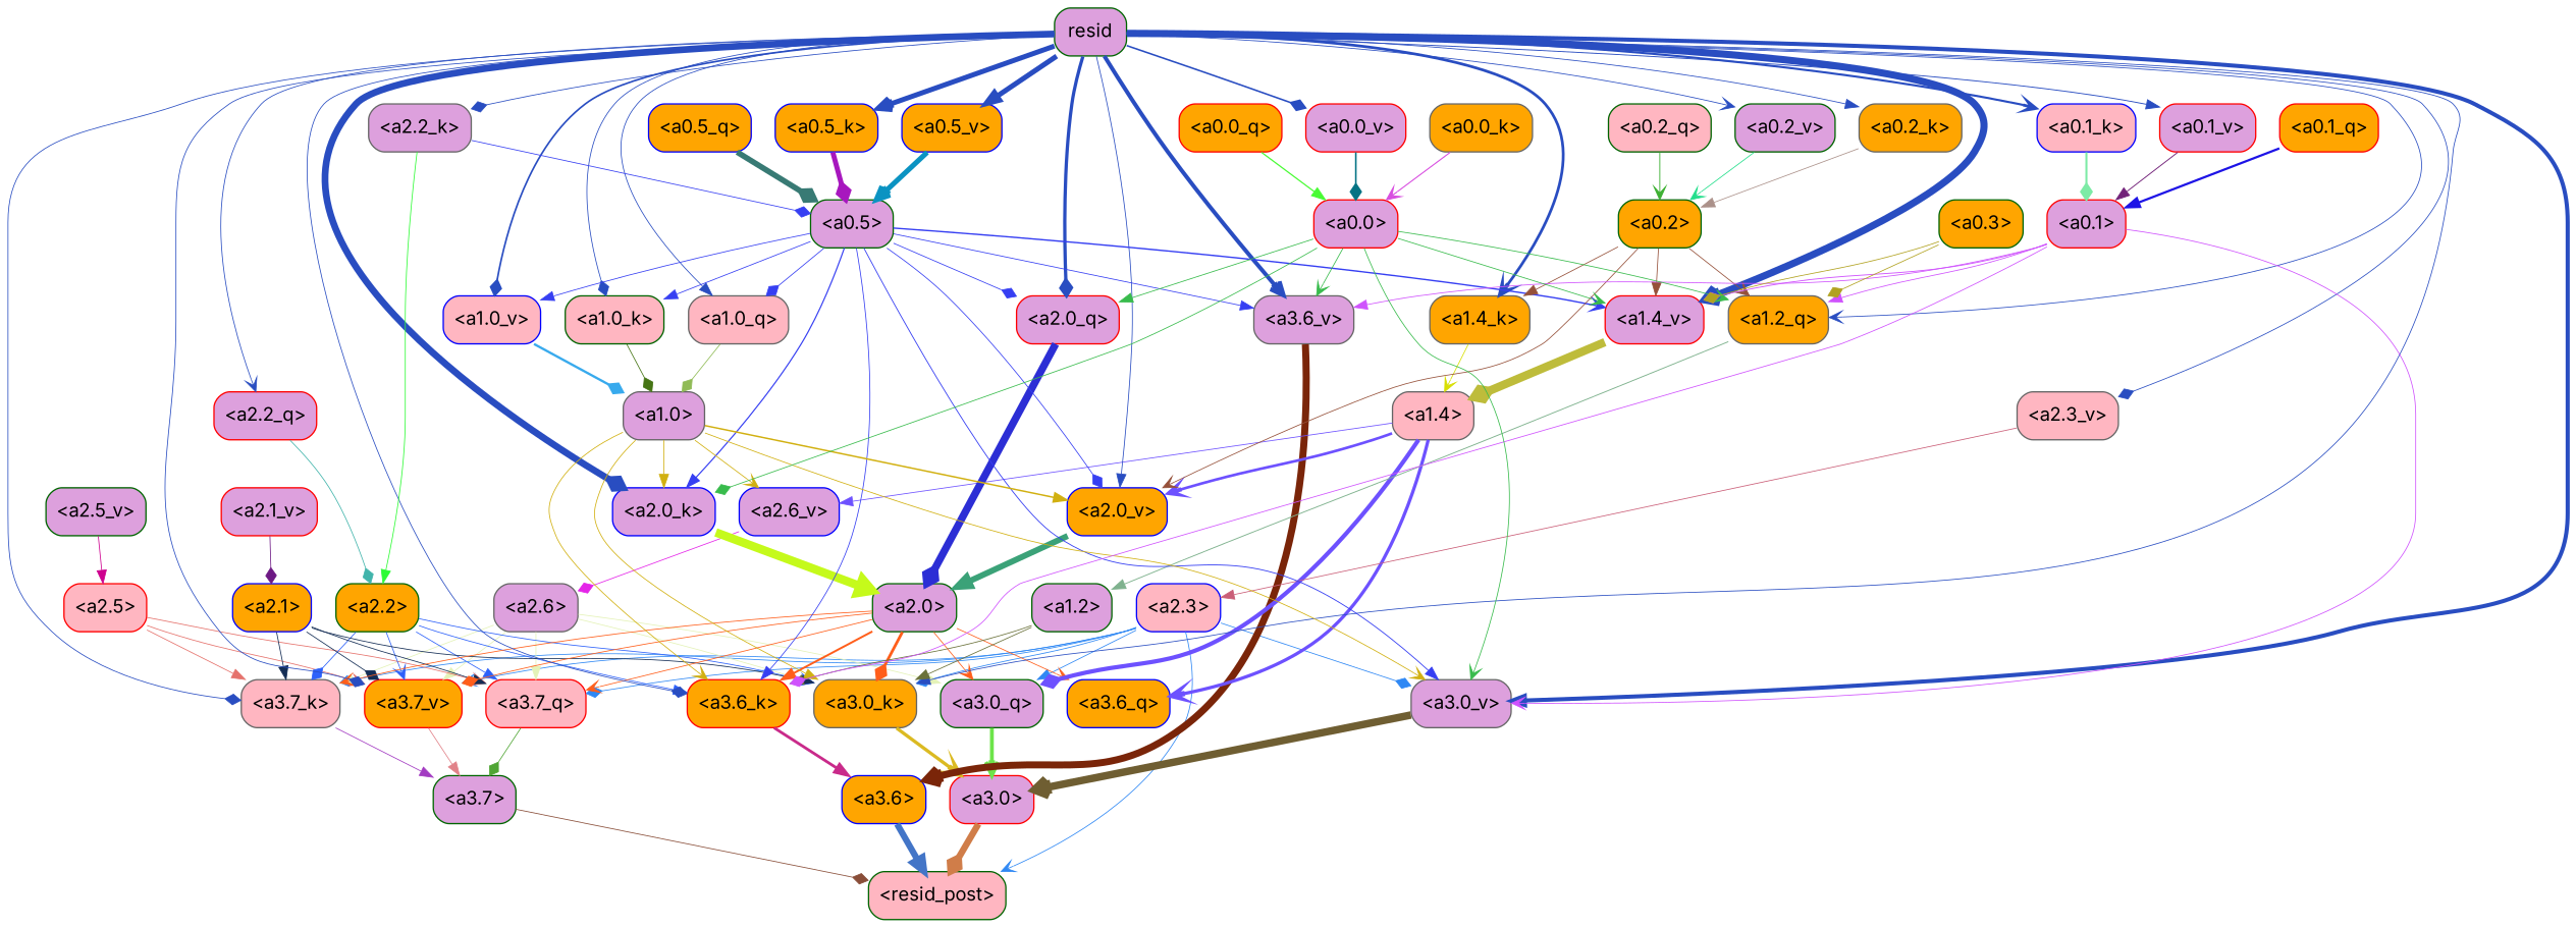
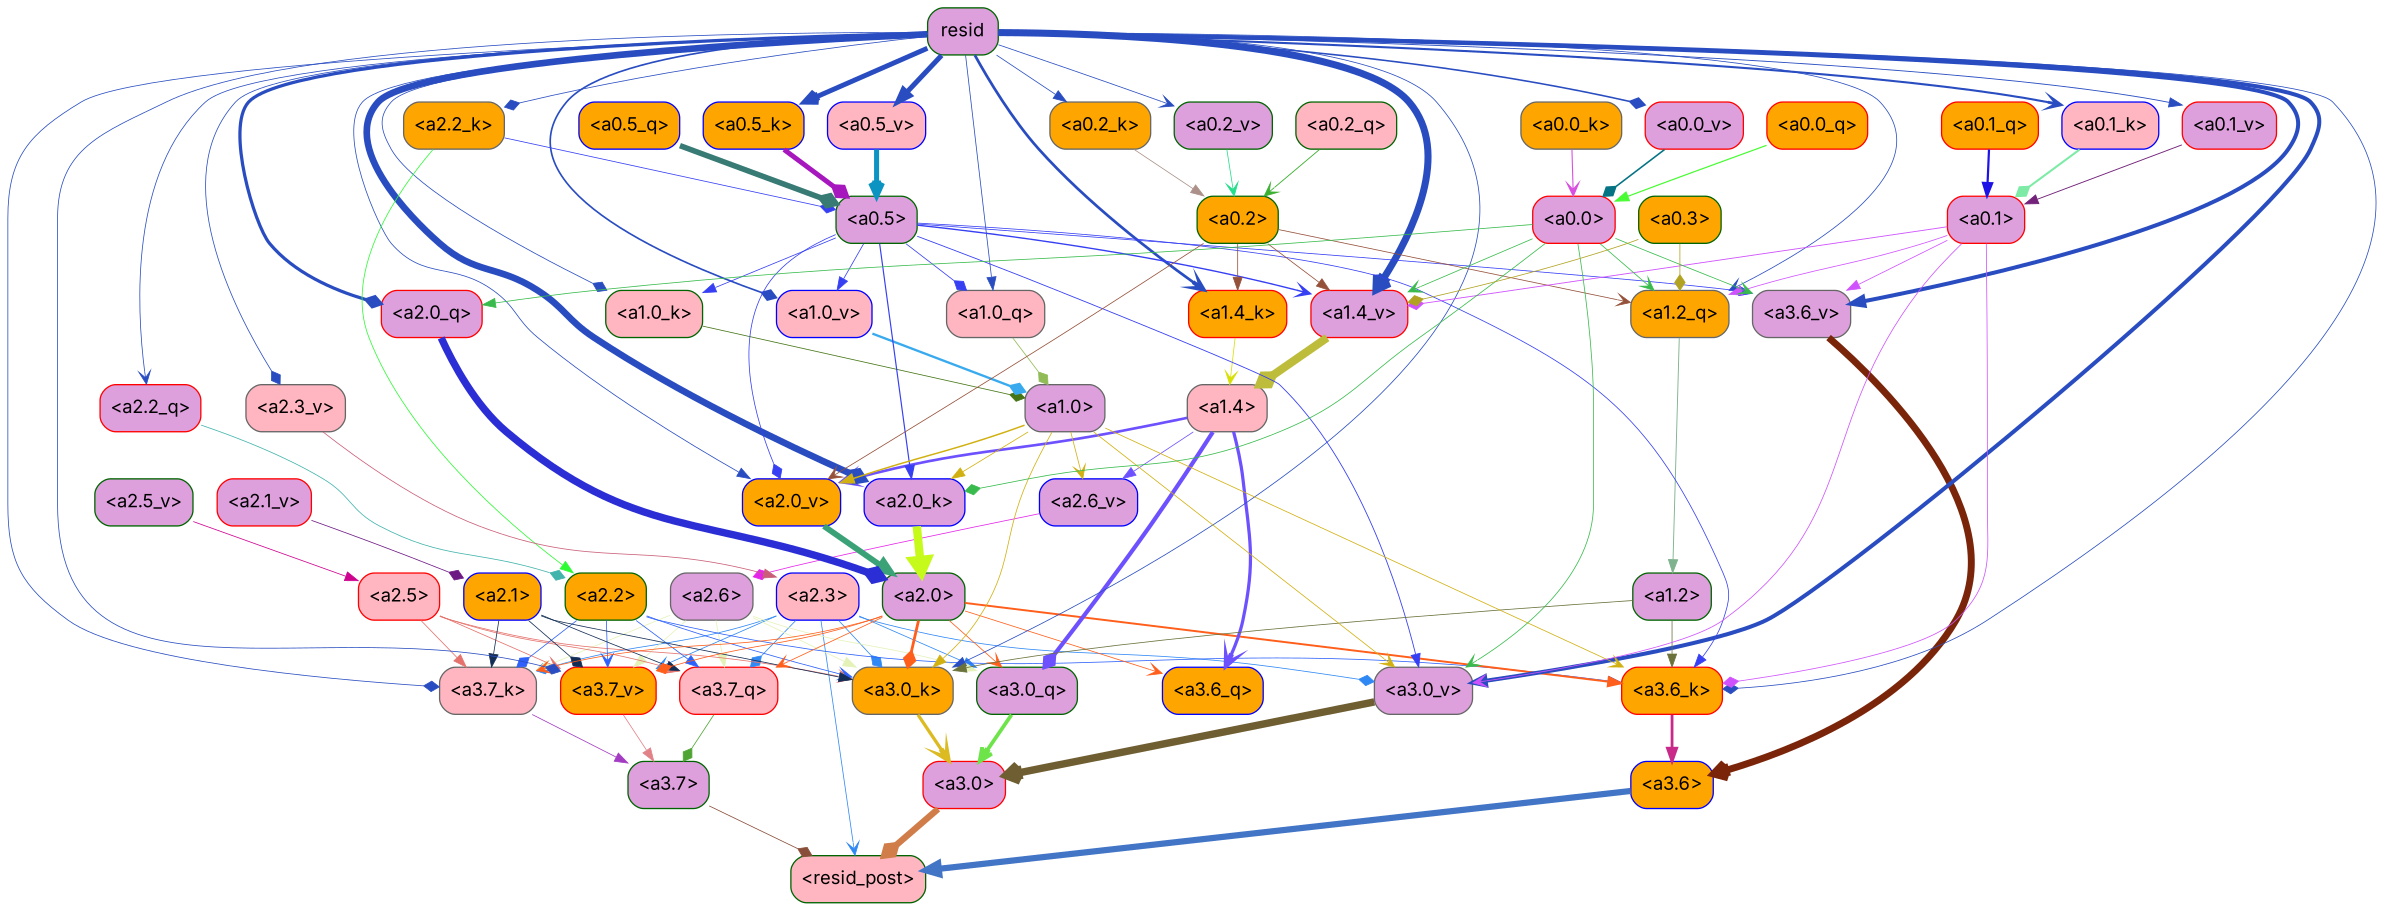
  strict digraph {
    fontname=Inter
    splines=true
    node [color=red fillcolor=plum fontname=Inter shape=box style="filled, rounded"]
    edge [arrowhead=normal color="#294dc1" fontname=Inter penwidth=0.6]
    "<a3.7>" [color=darkgreen]
    "<resid_post>" [color=darkgreen fillcolor=lightpink]
    "<a3.6>" [color=blue fillcolor=orange]
    "<a3.0>"
    "<a2.3>" [color=blue fillcolor=lightpink]
    "<a3.7_q>" [fillcolor=lightpink]
    "<a3.0_q>" [color=darkgreen]
    "<a3.7_k>" [color=gray40 fillcolor=lightpink]
    "<a3.0_k>" [color=gray40 fillcolor=orange]
    "<a3.7_v>" [fillcolor=orange]
    "<a3.0_v>" [color=gray40]
    "<a3.6_q>" [color=blue fillcolor=orange]
    "<a3.6_k>" [fillcolor=orange]
    "<a3.6_v>" [color=gray40]
    "<a2.6>" [color=gray40]
    "<a2.5>" [fillcolor=lightpink]
    "<a2.2>" [color=darkgreen fillcolor=orange]
    "<a2.1>" [color=blue fillcolor=orange]
    "<a2.0>" [color=darkgreen]
    "<a1.4>" [color=gray40 fillcolor=lightpink]
    "<a2.6_v>" [color=blue]
    "<a2.0_v>" [color=blue fillcolor=orange]
    n23 [color=darkgreen label=resid]
    "<a2.2_q>"
    "<a2.0_q>"
-   "<a2.2_k>" [color=gray40]
+   "<a2.2_k>" [color=gray40 fillcolor=orange]
    "<a2.0_k>" [color=blue]
    "<a2.3_v>" [color=gray40 fillcolor=lightpink]
    "<a1.2_q>" [color=gray40 fillcolor=orange]
    "<a1.0_q>" [color=gray40 fillcolor=lightpink]
-   "<a1.4_k>" [color=gray40 fillcolor=orange]
+   "<a1.4_k>" [fillcolor=orange]
    "<a1.0_k>" [color=darkgreen fillcolor=lightpink]
    "<a1.4_v>"
    "<a1.0_v>" [color=blue fillcolor=lightpink]
    "<a0.5_k>" [color=blue fillcolor=orange]
    "<a0.2_k>" [color=gray40 fillcolor=orange]
    "<a0.1_k>" [color=blue fillcolor=lightpink]
-   "<a0.5_v>" [color=blue fillcolor=orange]
+   "<a0.5_v>" [color=blue fillcolor=lightpink]
    "<a0.2_v>" [color=darkgreen]
    "<a0.1_v>"
    "<a0.0_v>"
    "<a0.5>" [color=darkgreen]
    "<a1.2>" [color=darkgreen]
    "<a1.0>" [color=gray40]
    "<a0.2>" [color=darkgreen fillcolor=orange]
    "<a0.1>"
    "<a0.0>"
    "<a2.5_v>" [color=darkgreen]
    "<a2.1_v>"
    "<a0.3>" [color=darkgreen fillcolor=orange]
    "<a0.5_q>" [color=blue fillcolor=orange]
    "<a0.2_q>" [color=darkgreen fillcolor=lightpink]
    "<a0.1_q>" [fillcolor=orange]
    "<a0.0_q>" [fillcolor=orange]
    "<a0.0_k>" [color=gray40 fillcolor=orange]
    "<a3.7>" -> "<resid_post>" [arrowhead=diamond color="#894e39"]
    "<a3.6>" -> "<resid_post>" [color="#4375c7" penwidth=4.7534414529800415]
    "<a3.0>" -> "<resid_post>" [arrowhead=diamond color="#d07d49" penwidth=4.898576855659485]
    "<a2.3>" -> "<resid_post>" [arrowhead=vee color="#2f88f4"]
    "<a2.3>" -> "<a3.7_q>" [arrowhead=diamond color="#2f88f4"]
    "<a2.3>" -> "<a3.0_q>" [color="#2f88f4"]
    "<a2.3>" -> "<a3.7_k>" [arrowhead=diamond color="#2f88f4"]
    "<a2.3>" -> "<a3.0_k>" [arrowhead=diamond color="#2f88f4"]
    "<a2.3>" -> "<a3.7_v>" [arrowhead=vee color="#2f88f4"]
    "<a2.3>" -> "<a3.0_v>" [arrowhead=diamond color="#2f88f4"]
    "<a3.7_q>" -> "<a3.7>" [arrowhead=diamond color="#4fa534"]
    "<a3.0_q>" -> "<a3.0>" [arrowhead=vee color="#6de44a" penwidth=2.870753765106201]
    "<a3.7_k>" -> "<a3.7>" [color="#a33cc2"]
    "<a3.0_k>" -> "<a3.0>" [arrowhead=vee color="#dbba22" penwidth=2.520303964614868]
    "<a3.7_v>" -> "<a3.7>" [color="#e18289"]
    "<a3.0_v>" -> "<a3.0>" [arrowhead=vee color="#6f5e32" penwidth=5.680712580680847]
    "<a3.6_k>" -> "<a3.6>" [color="#c92a8a" penwidth=2.13908451795578]
    "<a3.6_v>" -> "<a3.6>" [arrowhead=vee color="#7a2509" penwidth=5.297133803367615]
    "<a2.6>" -> "<a3.7_q>" [color="#e4f2b8" arrowhead=""]
    "<a2.6>" -> "<a3.0_q>" [color="#e4f2b8" arrowhead=""]
    "<a2.6>" -> "<a3.7_k>" [color="#e4f2b8" arrowhead=""]
    "<a2.6>" -> "<a3.0_k>" [color="#e4f2b8" arrowhead=""]
    "<a2.6>" -> "<a3.7_v>" [color="#e4f2b8" arrowhead=""]
    "<a2.5>" -> "<a3.7_q>" [arrowhead=vee color="#e5726c"]
    "<a2.5>" -> "<a3.7_k>" [color="#e5726c"]
+   "<a2.5>" -> "<a3.0_k>" [arrowhead=vee color="#e5726c"]
    "<a2.5>" -> "<a3.7_v>" [arrowhead=vee color="#e5726c"]
    "<a2.2>" -> "<a3.7_q>" [color="#2d61fa"]
    "<a2.2>" -> "<a3.7_k>" [arrowhead=diamond color="#2d61fa"]
    "<a2.2>" -> "<a3.0_k>" [arrowhead=vee color="#2d61fa"]
    "<a2.2>" -> "<a3.7_v>" [arrowhead=vee color="#2d61fa"]
    "<a2.2>" -> "<a3.6_k>" [color="#2d61fa"]
    "<a2.1>" -> "<a3.7_q>" [color="#142d55"]
    "<a2.1>" -> "<a3.7_k>" [color="#142d55"]
    "<a2.1>" -> "<a3.0_k>" [color="#142d55"]
    "<a2.1>" -> "<a3.7_v>" [arrowhead=diamond color="#142d55"]
    "<a2.0>" -> "<a3.7_q>" [arrowhead=vee color="#ff5e1b"]
    "<a2.0>" -> "<a3.0_q>" [arrowhead=vee color="#ff5e1b"]
    "<a2.0>" -> "<a3.7_k>" [arrowhead=vee color="#ff5e1b"]
    "<a2.0>" -> "<a3.0_k>" [arrowhead=diamond color="#ff5e1b" penwidth=2.142689883708954]
    "<a2.0>" -> "<a3.7_v>" [arrowhead=diamond color="#ff5e1b"]
    "<a2.0>" -> "<a3.6_q>" [arrowhead=vee color="#ff5e1b"]
    "<a2.0>" -> "<a3.6_k>" [color="#ff5e1b" penwidth=1.4855384826660156]
    "<a1.4>" -> "<a3.0_q>" [arrowhead=diamond color="#6d51ff" penwidth=3.192750334739685]
    "<a1.4>" -> "<a3.6_q>" [arrowhead=vee color="#6d51ff" penwidth=2.4767253398895264]
    "<a1.4>" -> "<a2.6_v>" [color="#6d51ff"]
    "<a1.4>" -> "<a2.0_v>" [arrowhead=vee color="#6d51ff" penwidth=2.0349366441369057]
    "<a2.6_v>" -> "<a2.6>" [arrowhead=diamond color="#e425e8"]
    "<a2.0_v>" -> "<a2.0>" [color="#3ba278" penwidth=4.48047137260437]
    n23 -> "<a3.7_k>" [arrowhead=diamond]
    n23 -> "<a3.0_k>" [penwidth=0.6015868484973907]
    n23 -> "<a3.7_v>" [arrowhead=diamond]
    n23 -> "<a3.0_v>" [penwidth=3.0891895294189453]
    n23 -> "<a3.6_k>" [arrowhead=diamond]
-   n23 -> "<a3.6_v>" [arrowhead=vee penwidth=3.067279100418091]
+   n23 -> "<a3.6_v>" [penwidth=3.067279100418091]
    n23 -> "<a2.0_v>"
    n23 -> "<a2.2_q>" [arrowhead=vee]
    n23 -> "<a2.0_q>" [arrowhead=diamond penwidth=2.482962191104889]
    n23 -> "<a2.2_k>" [arrowhead=diamond]
    n23 -> "<a2.0_k>" [arrowhead=diamond penwidth=5.09069561958313]
    n23 -> "<a2.3_v>" [arrowhead=diamond]
    n23 -> "<a1.2_q>" [arrowhead=vee]
    n23 -> "<a1.0_q>"
    n23 -> "<a1.4_k>" [arrowhead=vee penwidth=2.0865602493286133]
    n23 -> "<a1.0_k>" [arrowhead=diamond]
    n23 -> "<a1.4_v>" [arrowhead=vee penwidth=5.391523122787476]
    n23 -> "<a1.0_v>" [arrowhead=diamond penwidth=1.2820317149162292]
    n23 -> "<a0.5_k>" [arrowhead=vee penwidth=3.780350238084793]
    n23 -> "<a0.2_k>"
    n23 -> "<a0.1_k>" [arrowhead=vee penwidth=1.5920617580413818]
    n23 -> "<a0.5_v>" [penwidth=3.845047429203987]
    n23 -> "<a0.2_v>" [arrowhead=vee]
    n23 -> "<a0.1_v>" [penwidth=0.6841893196105957]
    n23 -> "<a0.0_v>" [arrowhead=diamond penwidth=1.2129571437835693]
    "<a2.2_q>" -> "<a2.2>" [arrowhead=diamond color="#41b4ab"]
    "<a2.0_q>" -> "<a2.0>" [arrowhead=diamond color="#2c2ed5" penwidth=5.653985500335693]
    "<a2.2_k>" -> "<a2.2>" [color="#2dfb34"]
    "<a2.2_k>" -> "<a0.5>" [arrowhead=diamond color="#363ff2"]
    "<a2.0_k>" -> "<a2.0>" [color="#c5fa1b" penwidth=6.397904872894287 arrowhead=""]
    "<a2.3_v>" -> "<a2.3>" [color="#ca5e78"]
    "<a1.2_q>" -> "<a1.2>" [color="#7fb28e" penwidth=0.702675461769104]
    "<a1.0_q>" -> "<a1.0>" [arrowhead=diamond color="#90bb56"]
    "<a1.4_k>" -> "<a1.4>" [arrowhead=vee color="#d8df04"]
    "<a1.0_k>" -> "<a1.0>" [arrowhead=diamond color="#467515"]
    "<a1.4_v>" -> "<a1.4>" [arrowhead=diamond color="#bebc3b" penwidth=6.273579955101013]
    "<a1.0_v>" -> "<a1.0>" [arrowhead=diamond color="#38aaed" penwidth=1.7821020036935806]
    "<a0.5_k>" -> "<a0.5>" [arrowhead=diamond color="#a717be" penwidth=3.774221658706665]
    "<a0.2_k>" -> "<a0.2>" [color="#ab918a"]
    "<a0.1_k>" -> "<a0.1>" [arrowhead=diamond color="#7deba6" penwidth=1.5772395133972168]
    "<a0.5_v>" -> "<a0.5>" [arrowhead=vee color="#0b93c2" penwidth=3.851448491215706]
    "<a0.2_v>" -> "<a0.2>" [arrowhead=vee color="#23de8b"]
    "<a0.1_v>" -> "<a0.1>" [color="#722279" penwidth=0.7046854496002197]
    "<a0.0_v>" -> "<a0.0>" [arrowhead=diamond color="#047384" penwidth=1.2174623012542725]
    "<a0.5>" -> "<a3.0_v>" [color="#363ff2" penwidth=0.6549575447570533]
    "<a0.5>" -> "<a3.6_k>" [color="#363ff2"]
    "<a0.5>" -> "<a3.6_v>" [color="#363ff2"]
    "<a0.5>" -> "<a2.0_v>" [arrowhead=diamond color="#363ff2"]
-   "<a0.5>" -> "<a2.0_q>" [arrowhead=diamond color="#363ff2"]
    "<a0.5>" -> "<a2.0_k>" [color="#363ff2" penwidth=0.8980485796928406]
    "<a0.5>" -> "<a1.0_q>" [arrowhead=diamond color="#363ff2"]
    "<a0.5>" -> "<a1.0_k>" [color="#363ff2"]
    "<a0.5>" -> "<a1.4_v>" [arrowhead=vee color="#363ff2" penwidth=1.060444712638855]
    "<a0.5>" -> "<a1.0_v>" [color="#363ff2"]
    "<a1.2>" -> "<a3.0_k>" [color="#6a713a"]
    "<a1.2>" -> "<a3.6_k>" [color="#6a713a"]
    "<a1.0>" -> "<a3.0_k>" [color="#d1b011"]
    "<a1.0>" -> "<a3.0_v>" [arrowhead=vee color="#d1b011"]
    "<a1.0>" -> "<a3.6_k>" [arrowhead=vee color="#d1b011"]
    "<a1.0>" -> "<a2.6_v>" [arrowhead=vee color="#d1b011"]
    "<a1.0>" -> "<a2.0_v>" [color="#d1b011" penwidth=1.1342760920524597]
    "<a1.0>" -> "<a2.0_k>" [color="#d1b011"]
    "<a0.2>" -> "<a2.0_v>" [arrowhead=vee color="#955039"]
    "<a0.2>" -> "<a1.2_q>" [arrowhead=vee color="#955039"]
    "<a0.2>" -> "<a1.4_k>" [color="#955039"]
    "<a0.2>" -> "<a1.4_v>" [color="#955039"]
    "<a0.1>" -> "<a3.0_v>" [arrowhead=vee color="#cf52fd"]
    "<a0.1>" -> "<a3.6_k>" [arrowhead=diamond color="#cf52fd"]
    "<a0.1>" -> "<a3.6_v>" [color="#cf52fd"]
    "<a0.1>" -> "<a1.2_q>" [color="#cf52fd"]
    "<a0.1>" -> "<a1.4_v>" [arrowhead=diamond color="#cf52fd" penwidth=0.6688870191574097]
    "<a0.0>" -> "<a3.0_v>" [arrowhead=vee color="#38bb4c"]
    "<a0.0>" -> "<a3.6_v>" [arrowhead=vee color="#38bb4c"]
    "<a0.0>" -> "<a2.0_q>" [color="#38bb4c"]
    "<a0.0>" -> "<a2.0_k>" [arrowhead=diamond color="#38bb4c"]
    "<a0.0>" -> "<a1.2_q>" [arrowhead=vee color="#38bb4c"]
    "<a0.0>" -> "<a1.4_v>" [arrowhead=vee color="#38bb4c"]
    "<a2.5_v>" -> "<a2.5>" [color="#ce028f"]
    "<a2.1_v>" -> "<a2.1>" [arrowhead=diamond color="#6d1984"]
    "<a0.3>" -> "<a1.2_q>" [arrowhead=diamond color="#b1a221"]
    "<a0.3>" -> "<a1.4_v>" [arrowhead=diamond color="#b1a221"]
    "<a0.5_q>" -> "<a0.5>" [arrowhead=diamond color="#387a74" penwidth=4.261124700307846]
    "<a0.2_q>" -> "<a0.2>" [arrowhead=vee color="#3db032" penwidth=0.68086838722229]
    "<a0.1_q>" -> "<a0.1>" [color="#1d13e6" penwidth=1.6957619190216064]
    "<a0.0_q>" -> "<a0.0>" [color="#48fb33" penwidth=0.9356684684753418]
    "<a0.0_k>" -> "<a0.0>" [arrowhead=vee color="#d84fe0" penwidth=0.8415243625640869]
  }
